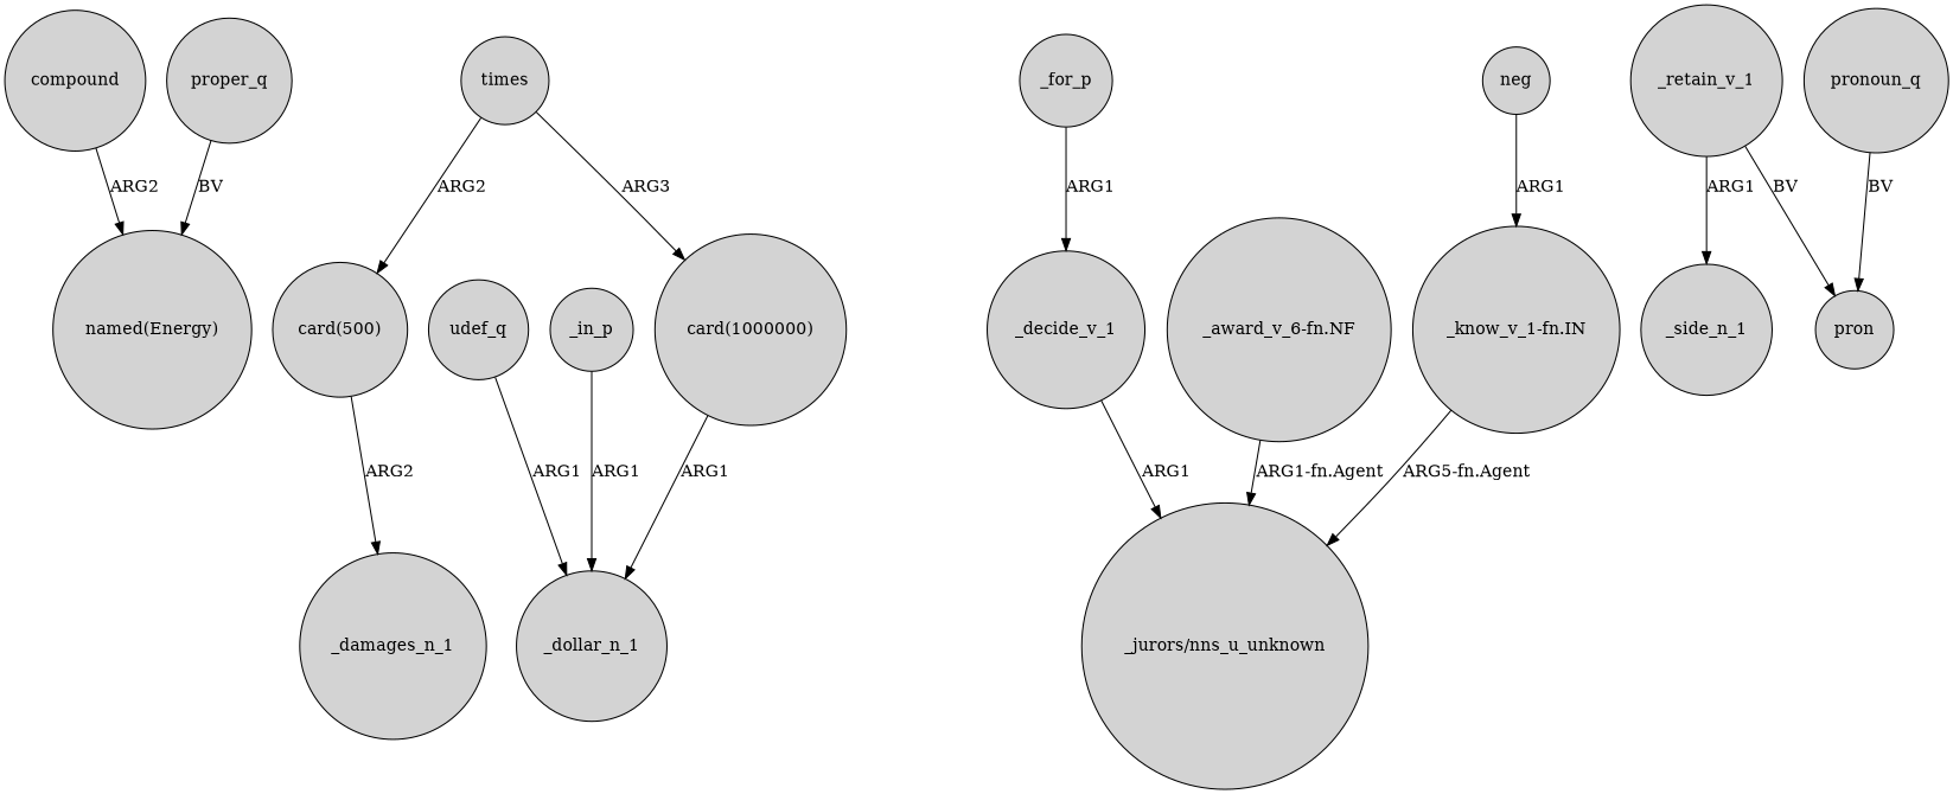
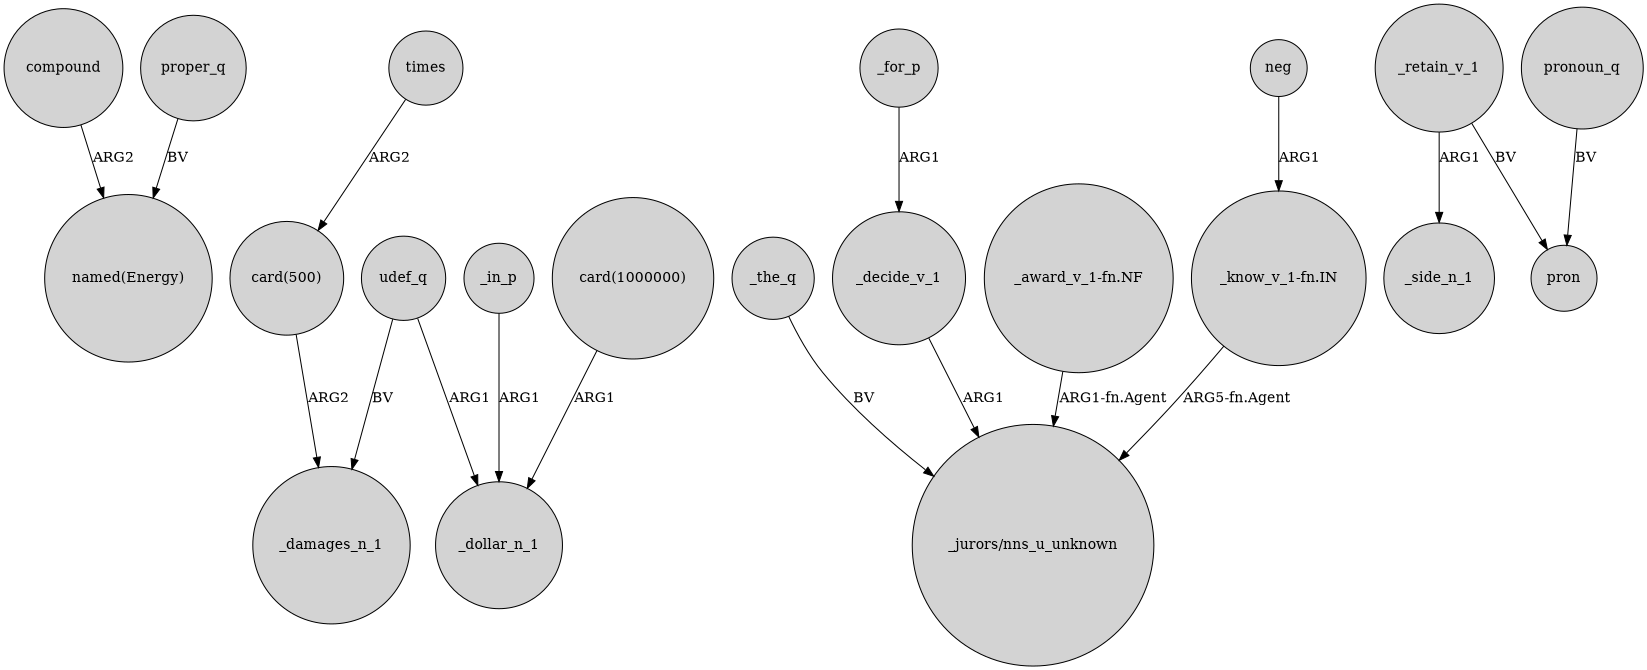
  digraph {
    node [shape=circle style=filled]
    compound
    "named(Energy)"
    "card(1000000)"
    _dollar_n_1
    proper_q
+   _the_q
    "_jurors/nns_u_unknown"
    _for_p
    _decide_v_1
    _retain_v_1
    _side_n_1
    pron
    udef_q
    _damages_n_1
-   "_award_v_1-fn.NF" [label="_award_v_6-fn.NF"]
+   "_award_v_1-fn.NF"
    "_know_v_1-fn.IN"
    pronoun_q
    _in_p
    neg
    times
    "card(500)"
    compound -> "named(Energy)" [label=ARG2]
    "card(1000000)" -> _dollar_n_1 [label=ARG1]
    proper_q -> "named(Energy)" [label=BV]
+   _the_q -> "_jurors/nns_u_unknown" [label=BV]
    _for_p -> _decide_v_1 [label=ARG1]
    _decide_v_1 -> "_jurors/nns_u_unknown" [label=ARG1]
    _retain_v_1 -> _side_n_1 [label=ARG1]
    _retain_v_1 -> pron [label=BV]
    udef_q -> _dollar_n_1 [label=ARG1]
+   udef_q -> _damages_n_1 [label=BV]
    "_award_v_1-fn.NF" -> "_jurors/nns_u_unknown" [label="ARG1-fn.Agent"]
    "_know_v_1-fn.IN" -> "_jurors/nns_u_unknown" [label="ARG5-fn.Agent"]
    pronoun_q -> pron [label=BV]
    _in_p -> _dollar_n_1 [label=ARG1]
    neg -> "_know_v_1-fn.IN" [label=ARG1]
-   times -> "card(1000000)" [label=ARG3]
    times -> "card(500)" [label=ARG2]
    "card(500)" -> _damages_n_1 [label=ARG2]
  }
